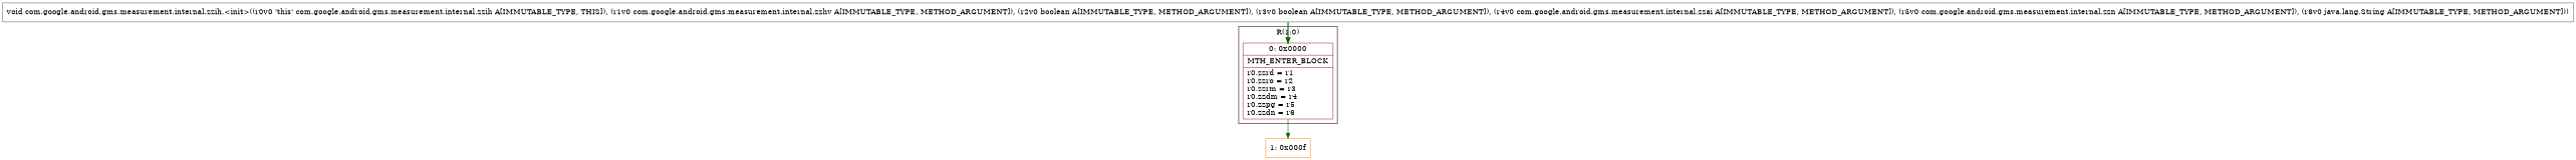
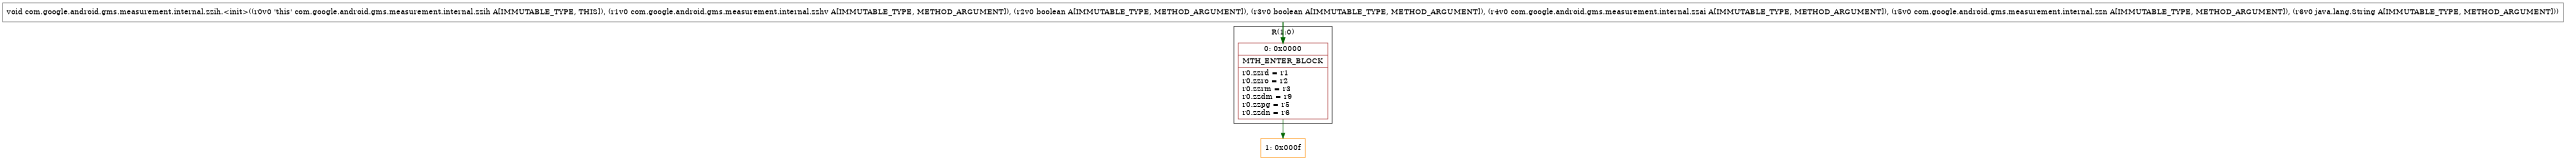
  digraph {
    node [shape=record]
    edge [color=darkgreen]
-   n1 [color=brown label="{0\:\ 0x0000|MTH_ENTER_BLOCK\l|r0.zzrd = r1\lr0.zzro = r2\lr0.zzrm = r3\lr0.zzdm = r4\lr0.zzpg = r5\lr0.zzdn = r6\l}"]
+   n1 [color=brown label="{0\:\ 0x0000|MTH_ENTER_BLOCK\l|r0.zzrd = r1\lr0.zzro = r2\lr0.zzrm = r3\lr0.zzdm = r9\lr0.zzpg = r5\lr0.zzdn = r6\l}"]
    n2 [color=darkorange label="{1\:\ 0x000f}"]
    n3 [label="{void com.google.android.gms.measurement.internal.zzih.\<init\>((r0v0 'this' com.google.android.gms.measurement.internal.zzih A[IMMUTABLE_TYPE, THIS]), (r1v0 com.google.android.gms.measurement.internal.zzhv A[IMMUTABLE_TYPE, METHOD_ARGUMENT]), (r2v0 boolean A[IMMUTABLE_TYPE, METHOD_ARGUMENT]), (r3v0 boolean A[IMMUTABLE_TYPE, METHOD_ARGUMENT]), (r4v0 com.google.android.gms.measurement.internal.zzai A[IMMUTABLE_TYPE, METHOD_ARGUMENT]), (r5v0 com.google.android.gms.measurement.internal.zzn A[IMMUTABLE_TYPE, METHOD_ARGUMENT]), (r6v0 java.lang.String A[IMMUTABLE_TYPE, METHOD_ARGUMENT])) }" color=gray40]
    subgraph cluster_1 {
      label="R(1:0)"
      n1
    }
    n1 -> n2 [style=solid]
    n3 -> n1 [style=bold]
  }
